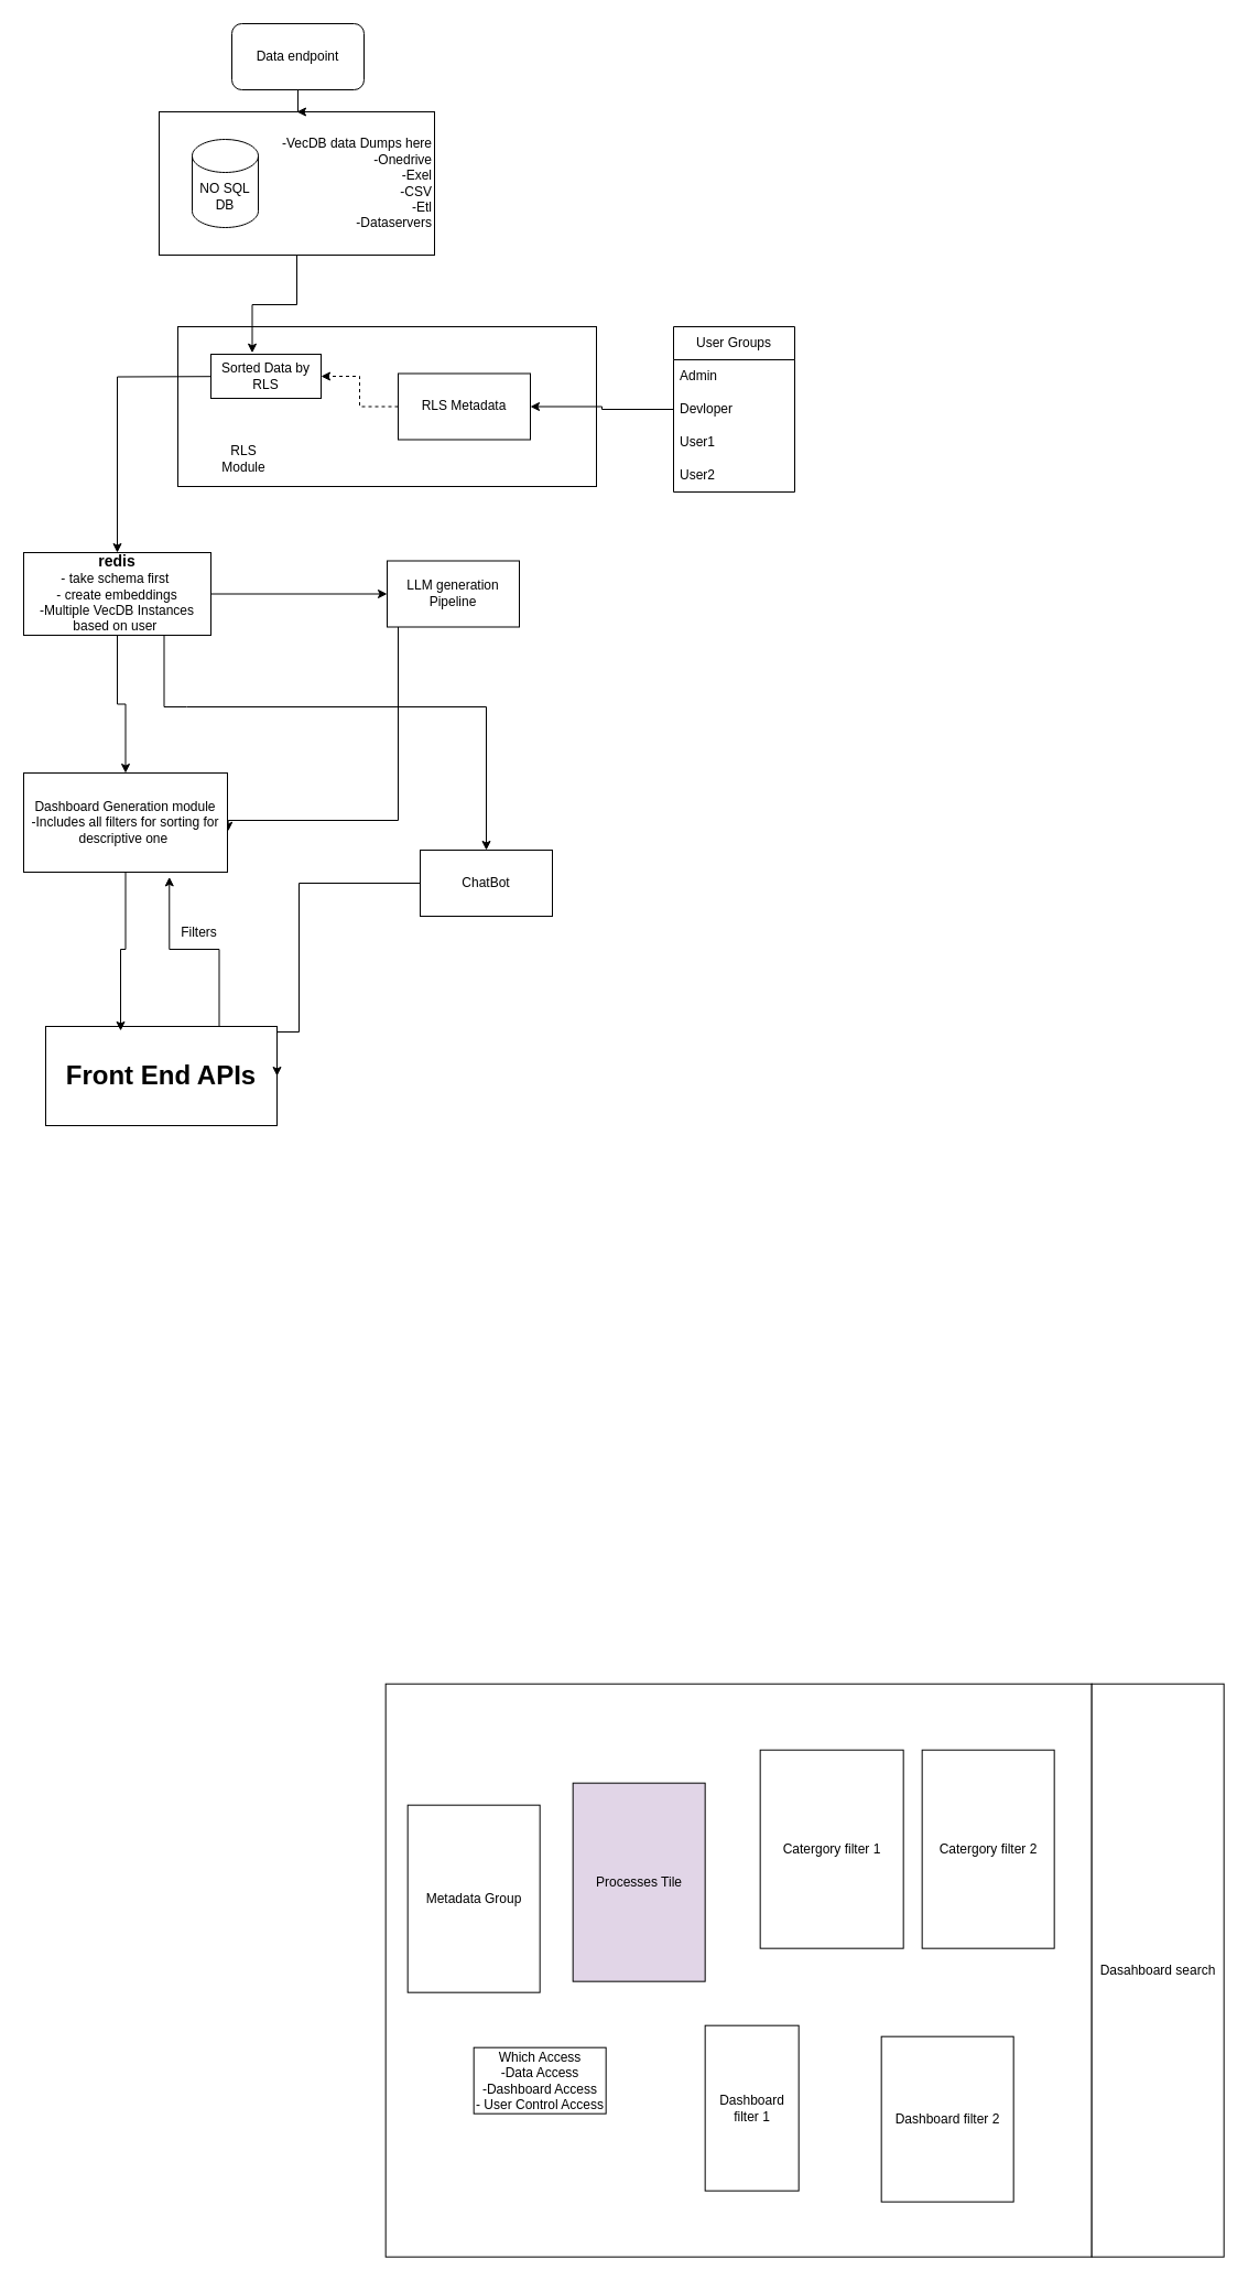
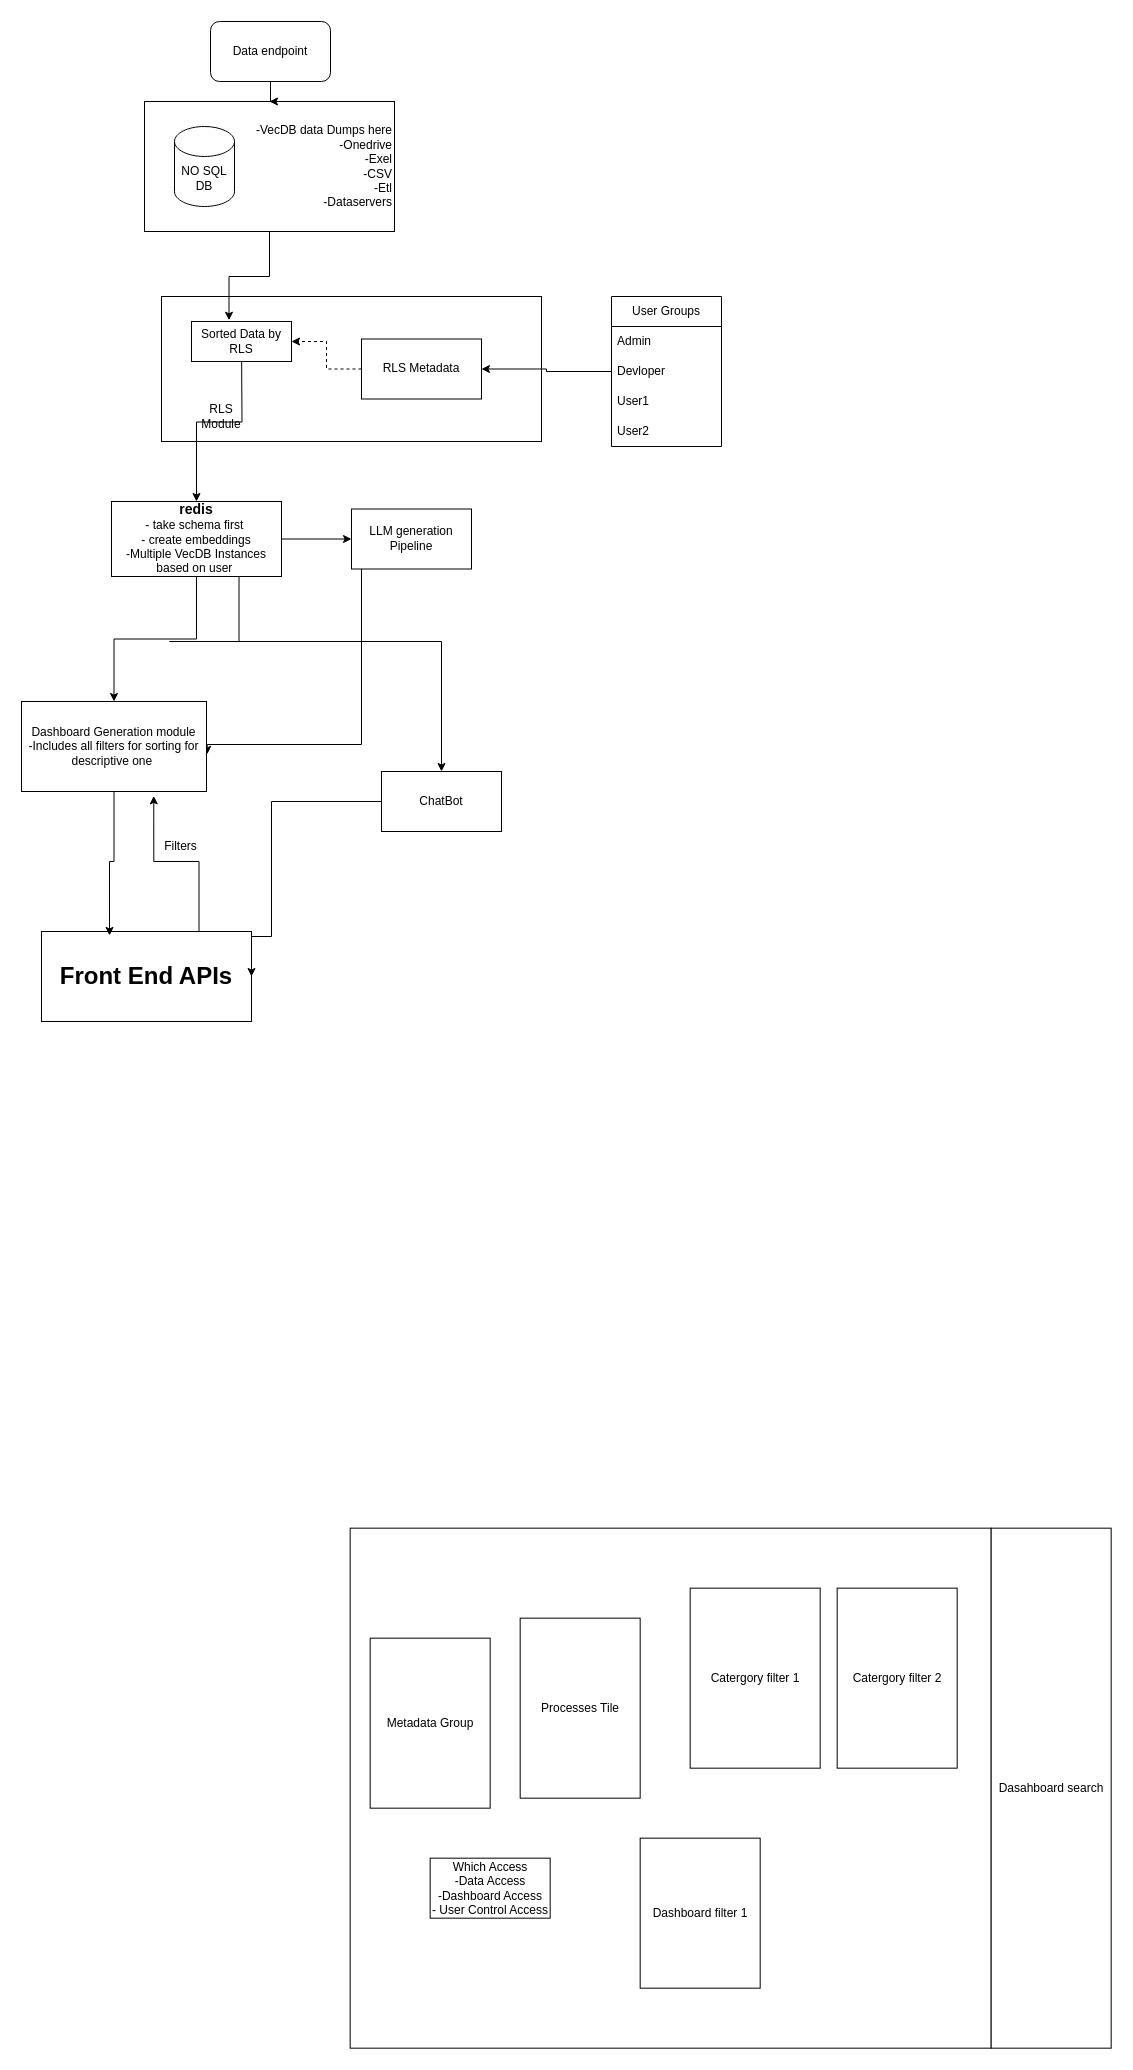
  <mxCell id="0" />
  <mxCell id="1" parent="0" />
  <mxCell id="2" value="" style="rounded=0;whiteSpace=wrap;html=1;" vertex="1" parent="1"><mxGeometry x="349.667" y="1527.667" width="641" height="520" as="geometry" /></mxCell>
  <mxCell id="3" value="Metadata Group" style="rounded=0;whiteSpace=wrap;html=1;" vertex="1" parent="1"><mxGeometry x="369.667" y="1637.667" width="120" height="170" as="geometry" /></mxCell>
- <mxCell id="4" value="Processes Tile" style="rounded=0;whiteSpace=wrap;html=1;fillColor=#e1d5e7;" vertex="1" parent="1"><mxGeometry x="519.667" y="1617.667" width="120" height="180" as="geometry" /></mxCell>
+ <mxCell id="4" value="Processes Tile" style="rounded=0;whiteSpace=wrap;html=1;" vertex="1" parent="1"><mxGeometry x="519.667" y="1617.667" width="120" height="180" as="geometry" /></mxCell>
  <mxCell id="5" value="Catergory filter 1" style="rounded=0;whiteSpace=wrap;html=1;" vertex="1" parent="1"><mxGeometry x="689.667" y="1587.667" width="130" height="180" as="geometry" /></mxCell>
  <mxCell id="6" value="Catergory filter 2" style="rounded=0;whiteSpace=wrap;html=1;" vertex="1" parent="1"><mxGeometry x="836.667" y="1587.667" width="120" height="180" as="geometry" /></mxCell>
  <mxCell id="7" value="Which Access&lt;br&gt;-Data Access&lt;br&gt;-Dashboard Access&lt;br&gt;- User Control Access" style="rounded=0;whiteSpace=wrap;html=1;" vertex="1" parent="1"><mxGeometry x="429.667" y="1857.667" width="120" height="60" as="geometry" /></mxCell>
- <mxCell id="8" value="Dashboard filter 1" style="rounded=0;whiteSpace=wrap;html=1;" vertex="1" parent="1"><mxGeometry x="639.667" y="1837.667" width="85" height="150" as="geometry" /></mxCell>
- <mxCell id="9" value="Dashboard filter 2" style="rounded=0;whiteSpace=wrap;html=1;" vertex="1" parent="1"><mxGeometry x="799.667" y="1847.667" width="120" height="150" as="geometry" /></mxCell>
+ <mxCell id="8" value="Dashboard filter 1" style="rounded=0;whiteSpace=wrap;html=1;" vertex="1" parent="1"><mxGeometry x="639.667" y="1837.667" width="120" height="150" as="geometry" /></mxCell>
  <mxCell id="10" value="Dasahboard search" style="rounded=0;whiteSpace=wrap;html=1;" vertex="1" parent="1"><mxGeometry x="990.667" y="1527.667" width="120" height="520" as="geometry" /></mxCell>
  <mxCell id="11" value="" style="group" vertex="1" connectable="0" parent="1"><mxGeometry x="20.997" y="20.997" width="700" height="1000" as="geometry" /></mxCell>
  <mxCell id="12" value="&lt;h1&gt;Front End APIs&lt;/h1&gt;" style="rounded=0;whiteSpace=wrap;html=1;align=center;" vertex="1" parent="11"><mxGeometry x="20" y="910" width="210" height="90" as="geometry" /></mxCell>
  <mxCell id="13" value="" style="group" vertex="1" connectable="0" parent="11"><mxGeometry width="700" height="915" as="geometry" /></mxCell>
  <mxCell id="14" value="" style="rounded=0;whiteSpace=wrap;html=1;" vertex="1" parent="13"><mxGeometry x="140" y="275" width="380" height="145" as="geometry" /></mxCell>
  <mxCell id="15" style="edgeStyle=orthogonalEdgeStyle;rounded=0;orthogonalLoop=1;jettySize=auto;html=1;entryX=0.5;entryY=0;entryDx=0;entryDy=0;" edge="1" parent="13" target="21"><mxGeometry relative="1" as="geometry"><mxPoint x="220.0" y="320" as="sourcePoint" /><mxPoint x="105" y="475" as="targetPoint" /></mxGeometry></mxCell>
  <mxCell id="16" value="Sorted Data by RLS" style="rounded=0;whiteSpace=wrap;html=1;" vertex="1" parent="13"><mxGeometry x="170" y="300" width="100" height="40" as="geometry" /></mxCell>
  <mxCell id="17" style="edgeStyle=orthogonalEdgeStyle;rounded=0;orthogonalLoop=1;jettySize=auto;html=1;entryX=0.375;entryY=-0.031;entryDx=0;entryDy=0;entryPerimeter=0;" edge="1" parent="13" source="23" target="16"><mxGeometry relative="1" as="geometry" /></mxCell>
  <mxCell id="18" style="edgeStyle=orthogonalEdgeStyle;rounded=0;orthogonalLoop=1;jettySize=auto;html=1;entryX=0;entryY=0.5;entryDx=0;entryDy=0;" edge="1" parent="13" source="21" target="31"><mxGeometry relative="1" as="geometry"><mxPoint x="280" y="532.5" as="targetPoint" /></mxGeometry></mxCell>
  <mxCell id="19" style="edgeStyle=orthogonalEdgeStyle;rounded=0;orthogonalLoop=1;jettySize=auto;html=1;entryX=0.5;entryY=0;entryDx=0;entryDy=0;" edge="1" parent="13" source="21" target="32"><mxGeometry relative="1" as="geometry"><mxPoint x="105" y="660" as="targetPoint" /></mxGeometry></mxCell>
  <mxCell id="20" style="edgeStyle=orthogonalEdgeStyle;rounded=0;orthogonalLoop=1;jettySize=auto;html=1;exitX=0.75;exitY=1;exitDx=0;exitDy=0;entryX=0.5;entryY=0;entryDx=0;entryDy=0;" edge="1" parent="13" source="21" target="34"><mxGeometry relative="1" as="geometry"><mxPoint x="270" y="660" as="targetPoint" /><Array as="points"><mxPoint x="148" y="620" /><mxPoint x="320" y="620" /></Array></mxGeometry></mxCell>
- <mxCell id="21" value="&lt;b&gt;&lt;font style=&quot;font-size: 14px;&quot;&gt;redis&lt;br&gt;&lt;/font&gt;&lt;/b&gt;- take schema first&amp;nbsp;&lt;br&gt;- create embeddings&lt;br&gt;-Multiple VecDB Instances&lt;br&gt;based on user&amp;nbsp;" style="rounded=0;whiteSpace=wrap;html=1;" vertex="1" parent="13"><mxGeometry y="480" width="170" height="75" as="geometry" /></mxCell>
+ <mxCell id="21" value="&lt;b&gt;&lt;font style=&quot;font-size: 14px;&quot;&gt;redis&lt;br&gt;&lt;/font&gt;&lt;/b&gt;- take schema first&amp;nbsp;&lt;br&gt;- create embeddings&lt;br&gt;-Multiple VecDB Instances&lt;br&gt;based on user&amp;nbsp;" style="rounded=0;whiteSpace=wrap;html=1;" vertex="1" parent="13"><mxGeometry x="90" y="480" width="170" height="75" as="geometry" /></mxCell>
  <mxCell id="22" value="" style="group" vertex="1" connectable="0" parent="13"><mxGeometry x="123" y="80" width="250" height="130" as="geometry" /></mxCell>
  <mxCell id="23" value="-VecDB data Dumps here&lt;br&gt;-Onedrive&lt;br&gt;-Exel&lt;br&gt;-CSV&lt;br&gt;-Etl&lt;br&gt;-Dataservers" style="rounded=0;whiteSpace=wrap;html=1;align=right;" vertex="1" parent="22"><mxGeometry width="250" height="130" as="geometry" /></mxCell>
  <mxCell id="24" value="NO SQL&lt;br&gt;DB" style="shape=cylinder3;whiteSpace=wrap;html=1;boundedLbl=1;backgroundOutline=1;size=15;" vertex="1" parent="22"><mxGeometry x="30" y="25" width="60" height="80" as="geometry" /></mxCell>
  <mxCell id="25" value="RLS Module" style="text;html=1;align=center;verticalAlign=middle;whiteSpace=wrap;rounded=0;" vertex="1" parent="13"><mxGeometry x="170" y="380" width="60" height="30" as="geometry" /></mxCell>
  <mxCell id="26" style="edgeStyle=orthogonalEdgeStyle;rounded=0;orthogonalLoop=1;jettySize=auto;html=1;entryX=0.5;entryY=0;entryDx=0;entryDy=0;" edge="1" parent="13" source="27" target="23"><mxGeometry relative="1" as="geometry" /></mxCell>
  <mxCell id="27" value="Data endpoint" style="rounded=1;whiteSpace=wrap;html=1;" vertex="1" parent="13"><mxGeometry x="189" width="120" height="60" as="geometry" /></mxCell>
  <mxCell id="28" style="edgeStyle=orthogonalEdgeStyle;rounded=0;orthogonalLoop=1;jettySize=auto;html=1;entryX=1;entryY=0.5;entryDx=0;entryDy=0;dashed=1;" edge="1" parent="13" source="29" target="16"><mxGeometry relative="1" as="geometry" /></mxCell>
  <mxCell id="29" value="RLS Metadata" style="rounded=0;whiteSpace=wrap;html=1;" vertex="1" parent="13"><mxGeometry x="340" y="317.5" width="120" height="60" as="geometry" /></mxCell>
  <mxCell id="30" style="edgeStyle=orthogonalEdgeStyle;rounded=0;orthogonalLoop=1;jettySize=auto;html=1;entryX=1.004;entryY=0.587;entryDx=0;entryDy=0;entryPerimeter=0;" edge="1" parent="13" source="31" target="32"><mxGeometry relative="1" as="geometry"><mxPoint x="350" y="790" as="targetPoint" /><Array as="points"><mxPoint x="340" y="723" /></Array></mxGeometry></mxCell>
  <mxCell id="31" value="LLM generation Pipeline" style="rounded=0;whiteSpace=wrap;html=1;" vertex="1" parent="13"><mxGeometry x="330" y="487.5" width="120" height="60" as="geometry" /></mxCell>
  <mxCell id="32" value="Dashboard Generation module&lt;br&gt;-Includes all filters for sorting for descriptive one&amp;nbsp;" style="rounded=0;whiteSpace=wrap;html=1;" vertex="1" parent="13"><mxGeometry y="680" width="185" height="90" as="geometry" /></mxCell>
  <mxCell id="33" value="Filters" style="text;html=1;align=center;verticalAlign=middle;resizable=0;points=[];autosize=1;strokeColor=none;fillColor=none;" vertex="1" parent="13"><mxGeometry x="129" y="810" width="60" height="30" as="geometry" /></mxCell>
  <mxCell id="34" value="ChatBot" style="rounded=0;whiteSpace=wrap;html=1;" vertex="1" parent="13"><mxGeometry x="360" y="750" width="120" height="60" as="geometry" /></mxCell>
  <mxCell id="35" style="edgeStyle=orthogonalEdgeStyle;rounded=0;orthogonalLoop=1;jettySize=auto;html=1;entryX=1;entryY=0.5;entryDx=0;entryDy=0;" edge="1" parent="13" source="36" target="29"><mxGeometry relative="1" as="geometry" /></mxCell>
  <mxCell id="36" value="User Groups" style="swimlane;fontStyle=0;childLayout=stackLayout;horizontal=1;startSize=30;horizontalStack=0;resizeParent=1;resizeParentMax=0;resizeLast=0;collapsible=1;marginBottom=0;whiteSpace=wrap;html=1;" vertex="1" parent="13"><mxGeometry x="590" y="275" width="110" height="150" as="geometry" /></mxCell>
  <mxCell id="37" value="Admin" style="text;strokeColor=none;fillColor=none;align=left;verticalAlign=middle;spacingLeft=4;spacingRight=4;overflow=hidden;points=[[0,0.5],[1,0.5]];portConstraint=eastwest;rotatable=0;whiteSpace=wrap;html=1;" vertex="1" parent="36"><mxGeometry y="30" width="110" height="30" as="geometry" /></mxCell>
  <mxCell id="38" value="Devloper" style="text;strokeColor=none;fillColor=none;align=left;verticalAlign=middle;spacingLeft=4;spacingRight=4;overflow=hidden;points=[[0,0.5],[1,0.5]];portConstraint=eastwest;rotatable=0;whiteSpace=wrap;html=1;" vertex="1" parent="36"><mxGeometry y="60" width="110" height="30" as="geometry" /></mxCell>
  <mxCell id="39" value="User1" style="text;strokeColor=none;fillColor=none;align=left;verticalAlign=middle;spacingLeft=4;spacingRight=4;overflow=hidden;points=[[0,0.5],[1,0.5]];portConstraint=eastwest;rotatable=0;whiteSpace=wrap;html=1;" vertex="1" parent="36"><mxGeometry y="90" width="110" height="30" as="geometry" /></mxCell>
  <mxCell id="40" value="User2" style="text;strokeColor=none;fillColor=none;align=left;verticalAlign=middle;spacingLeft=4;spacingRight=4;overflow=hidden;points=[[0,0.5],[1,0.5]];portConstraint=eastwest;rotatable=0;whiteSpace=wrap;html=1;" vertex="1" parent="36"><mxGeometry y="120" width="110" height="30" as="geometry" /></mxCell>
  <mxCell id="41" style="edgeStyle=orthogonalEdgeStyle;rounded=0;orthogonalLoop=1;jettySize=auto;html=1;entryX=0.324;entryY=0.044;entryDx=0;entryDy=0;entryPerimeter=0;" edge="1" parent="11" source="32" target="12"><mxGeometry relative="1" as="geometry" /></mxCell>
  <mxCell id="42" style="edgeStyle=orthogonalEdgeStyle;rounded=0;orthogonalLoop=1;jettySize=auto;html=1;exitX=0.75;exitY=0;exitDx=0;exitDy=0;entryX=0.715;entryY=1.049;entryDx=0;entryDy=0;entryPerimeter=0;" edge="1" parent="11" source="12" target="32"><mxGeometry relative="1" as="geometry" /></mxCell>
  <mxCell id="43" style="edgeStyle=orthogonalEdgeStyle;rounded=0;orthogonalLoop=1;jettySize=auto;html=1;entryX=1;entryY=0.5;entryDx=0;entryDy=0;" edge="1" parent="11" source="34" target="12"><mxGeometry relative="1" as="geometry"><Array as="points"><mxPoint x="250" y="780" /><mxPoint x="250" y="915" /></Array></mxGeometry></mxCell>
